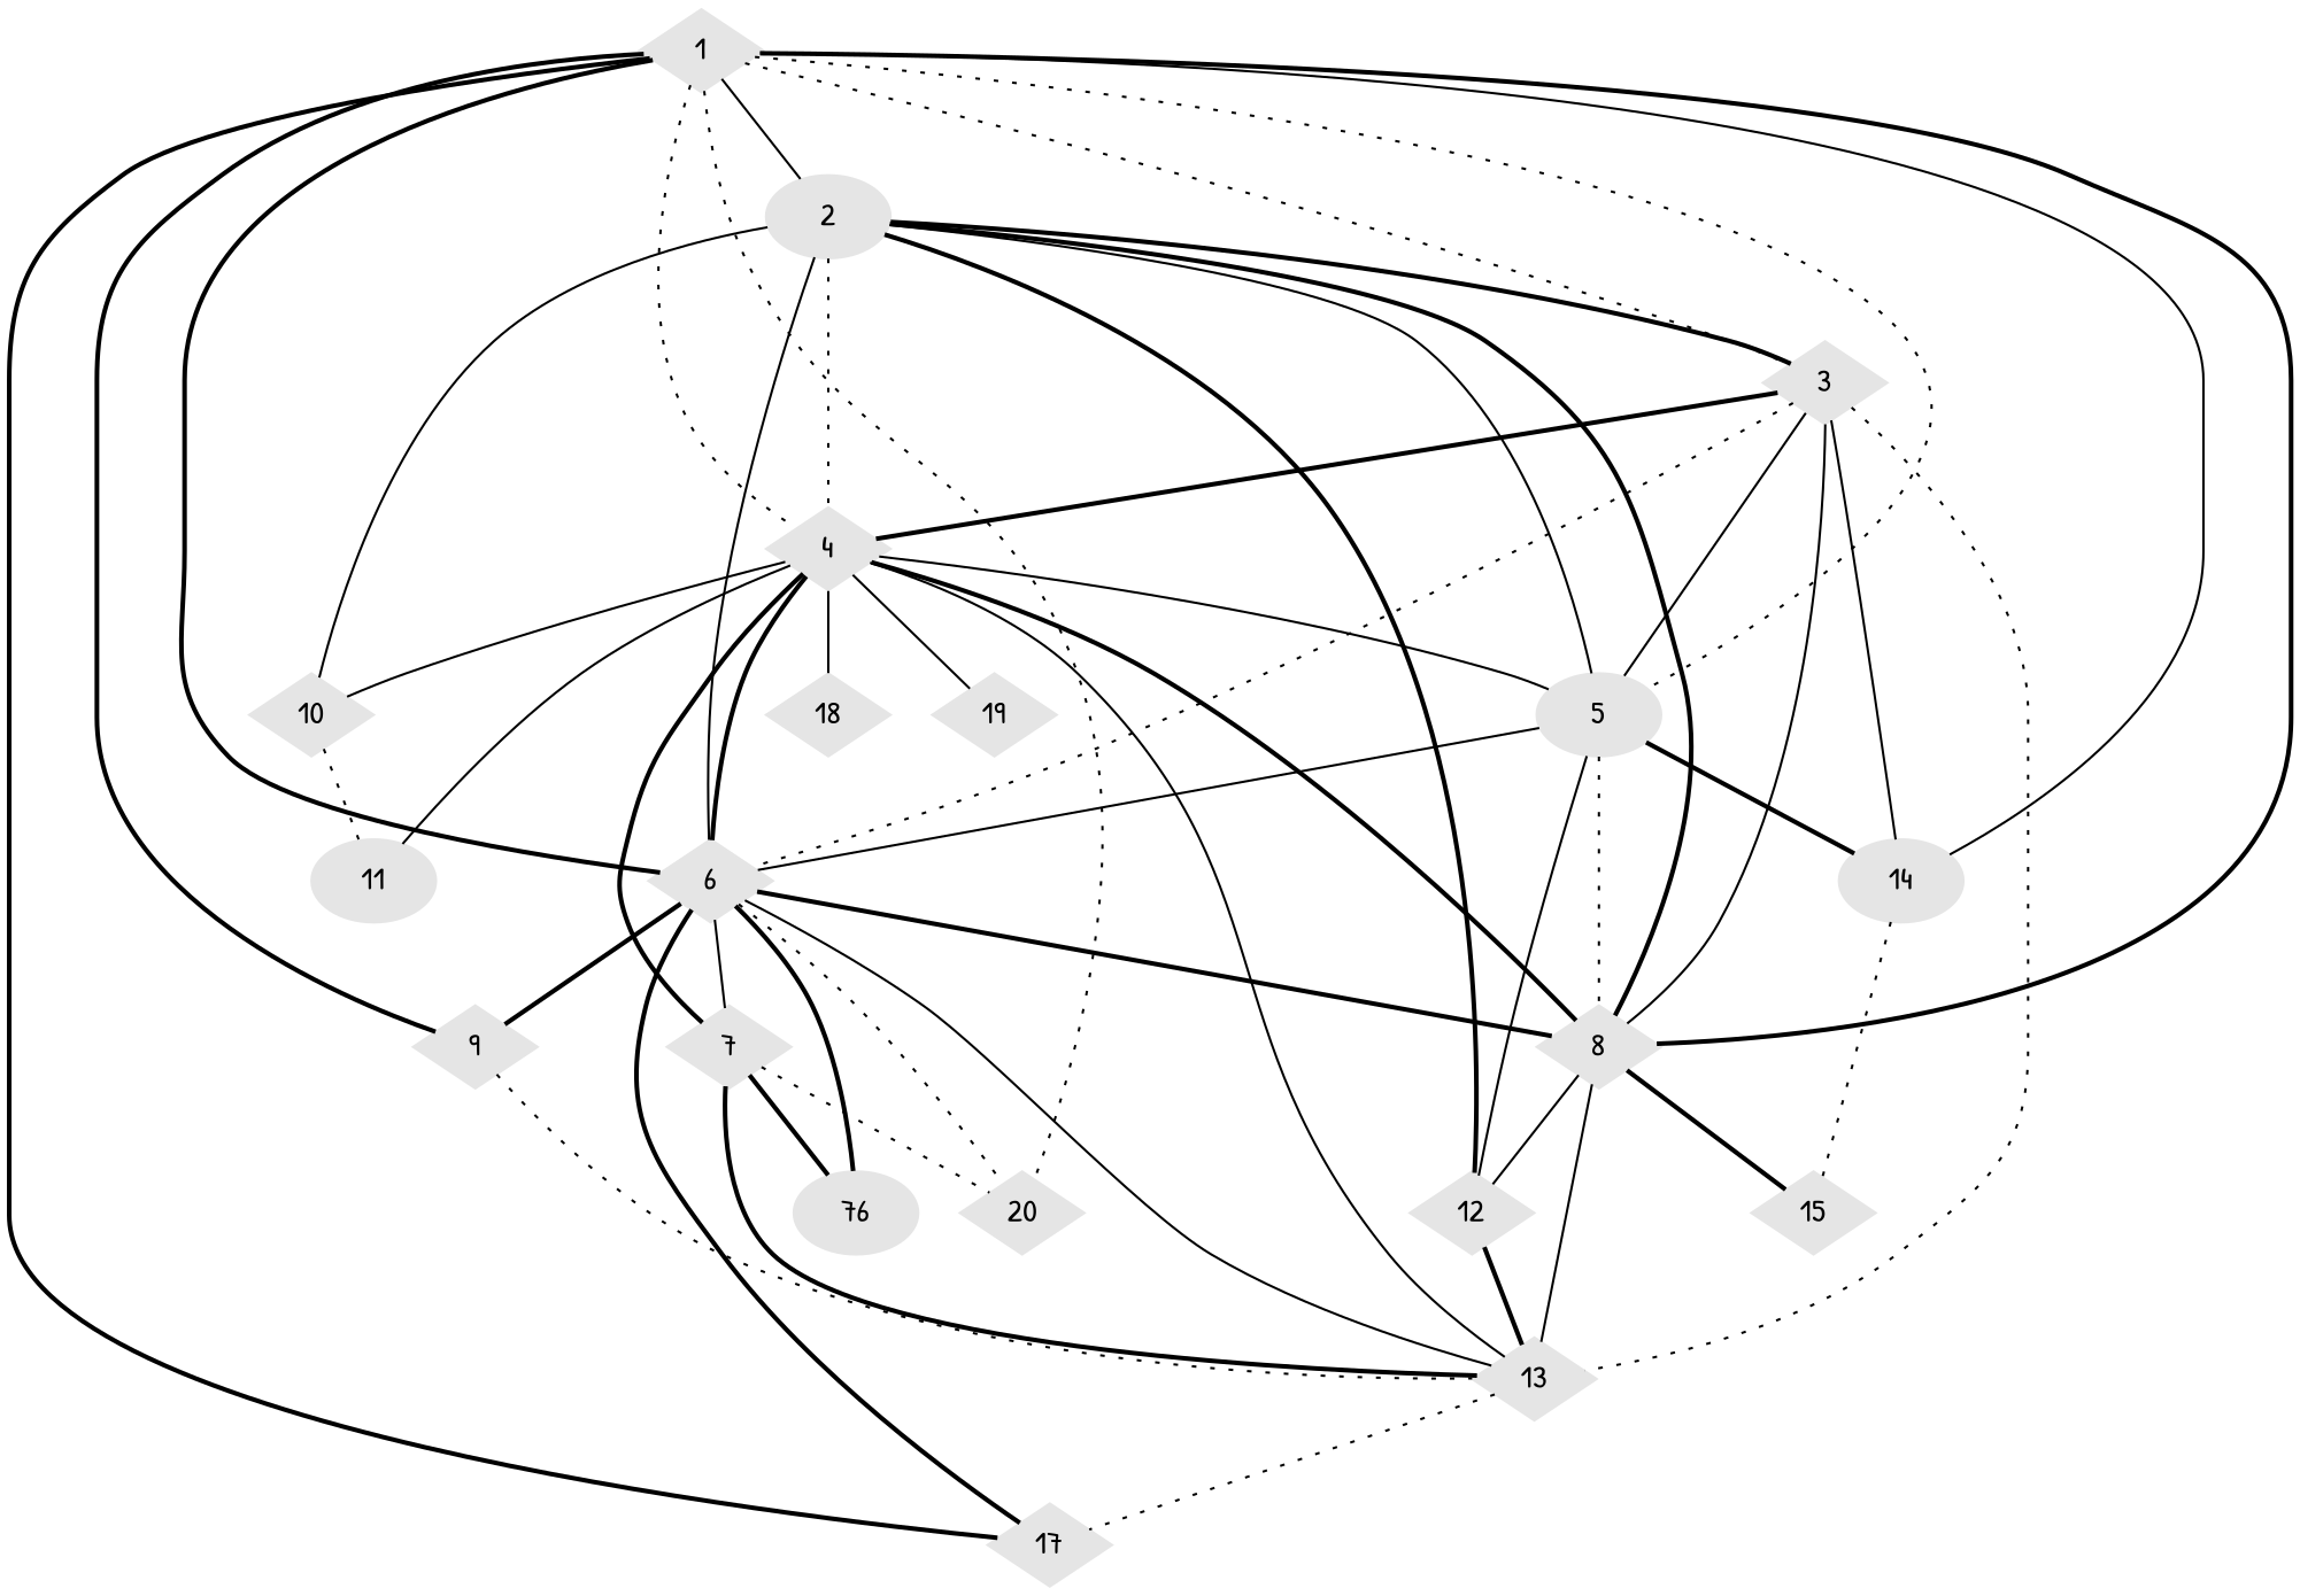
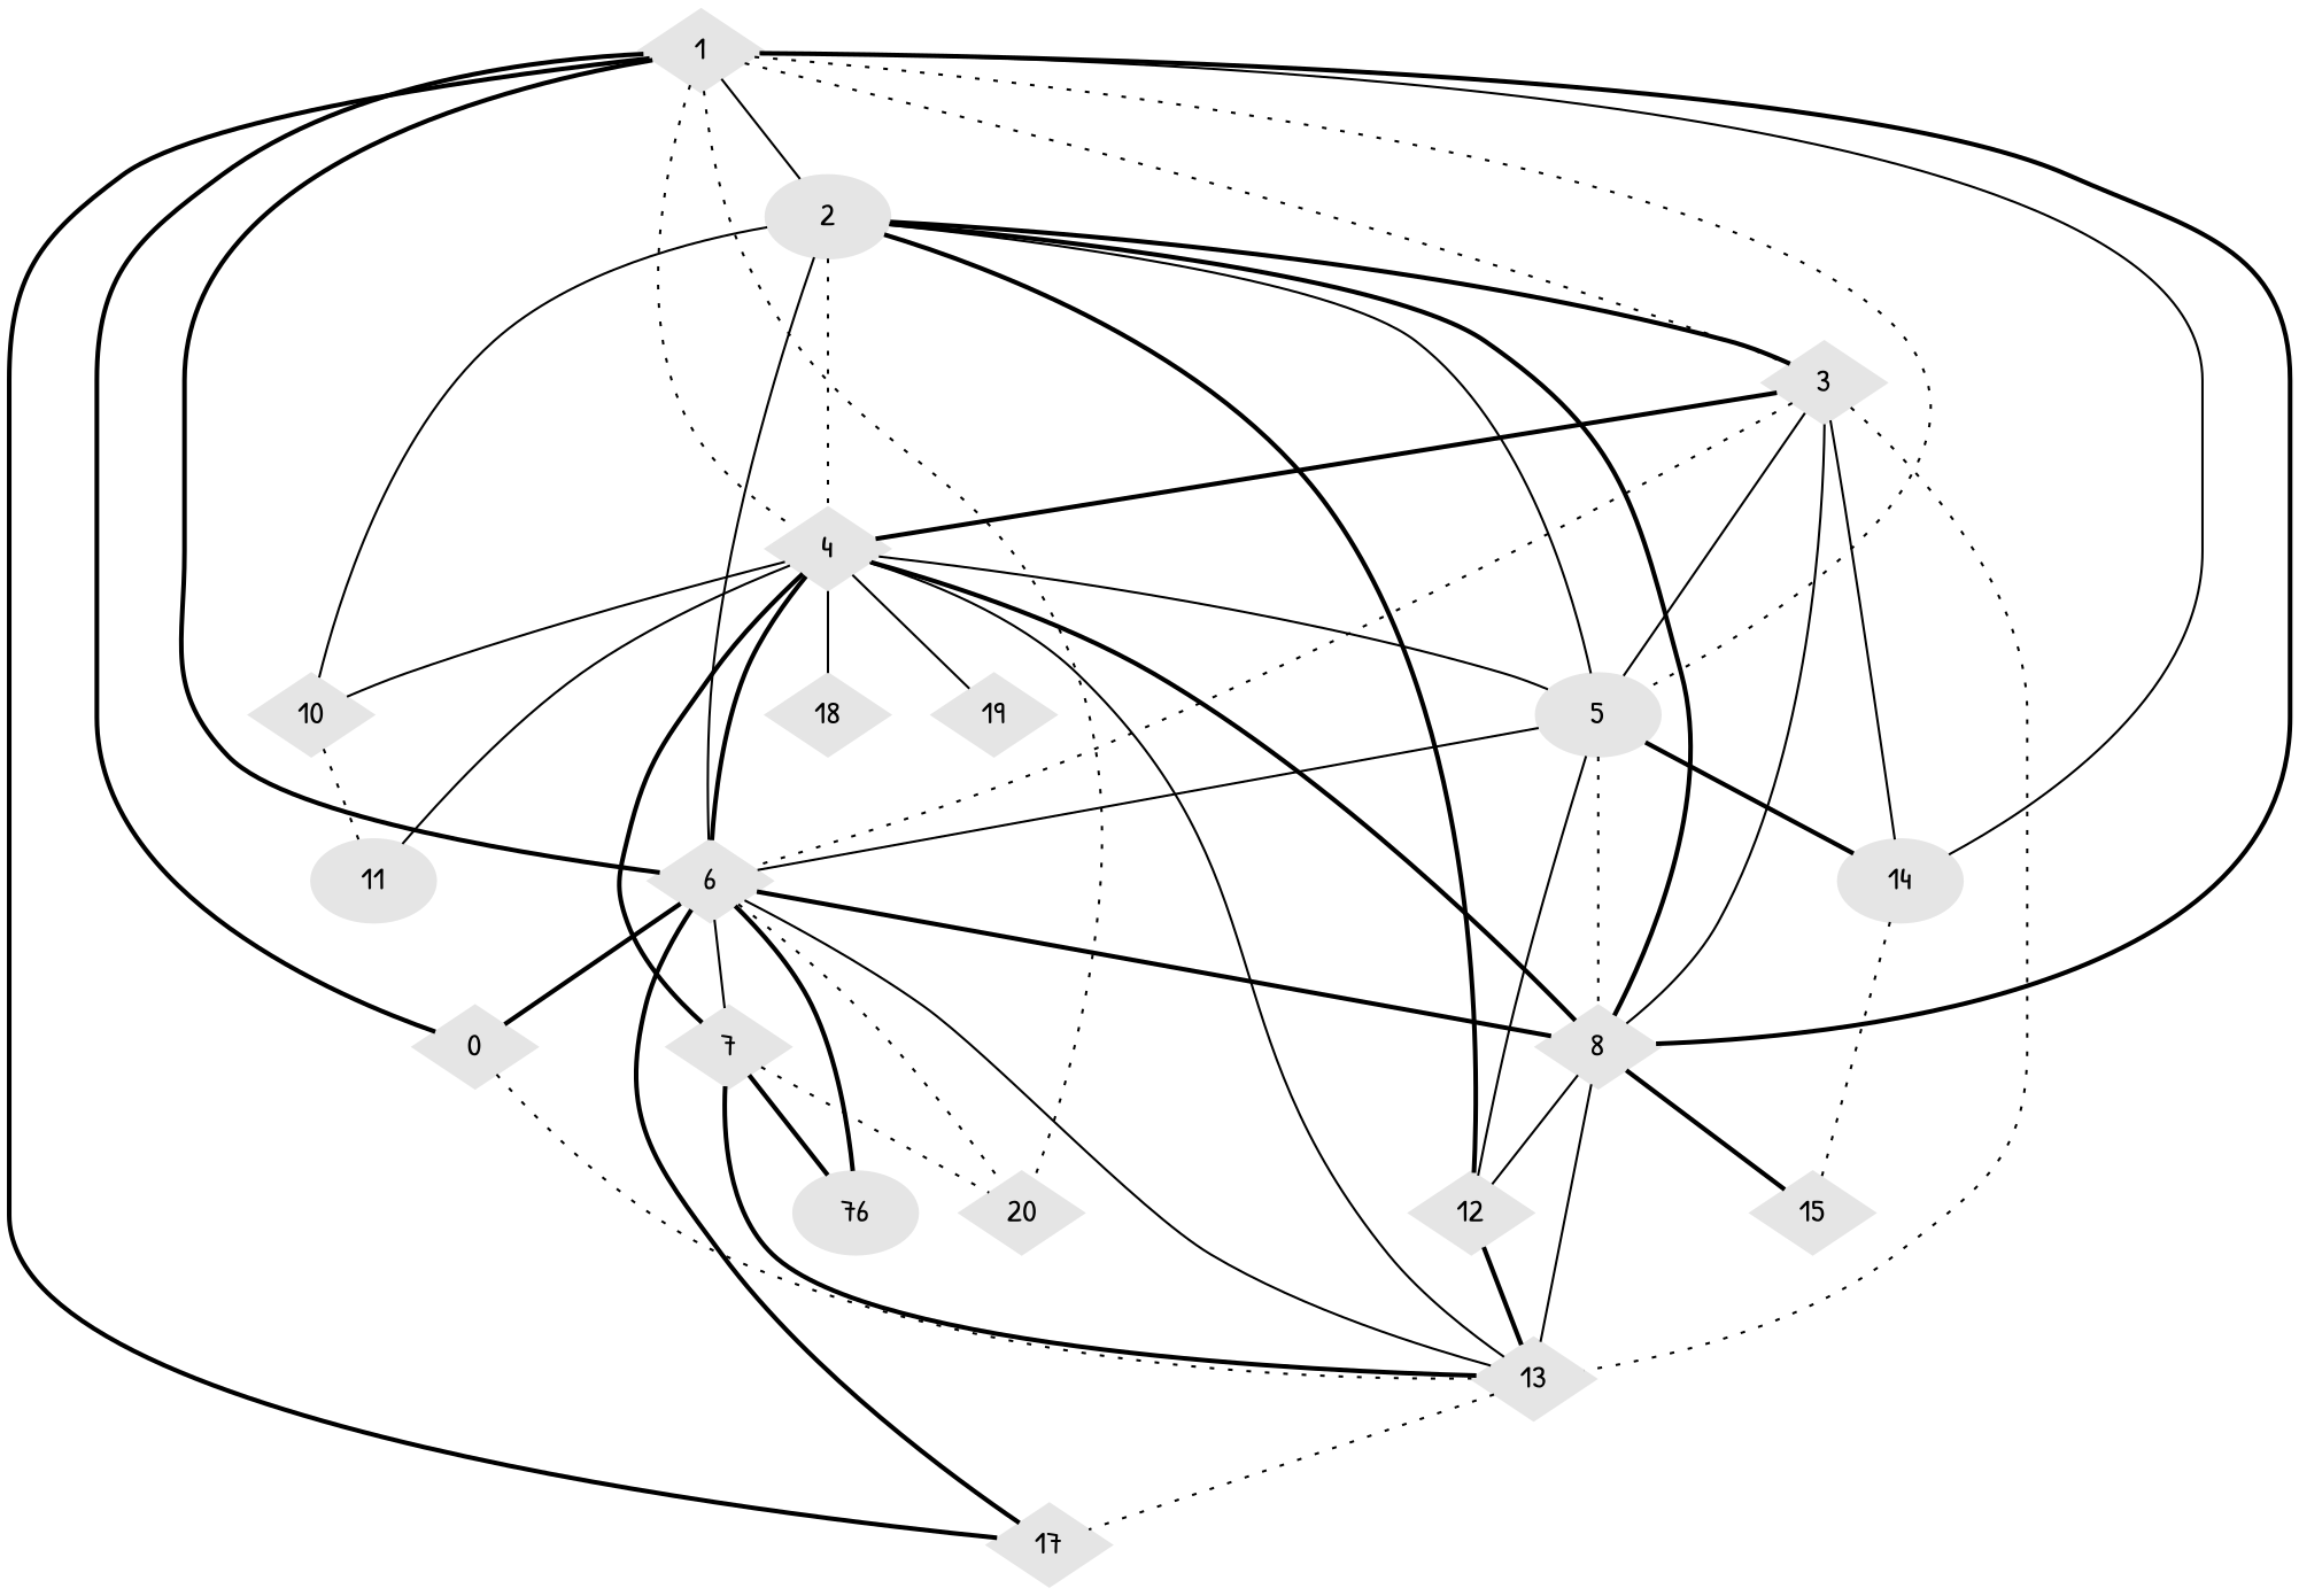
  graph {
    fontname="Patrick Hand"
    node [color=gray90 fontname="Patrick Hand" shape=diamond style=filled]
    edge [fontname="Patrick Hand" style=bold weight=1.0]
    2 [shape=ellipse]
    1
    3
    4
    5 [shape=ellipse]
    6
    8
-   9
+   9 [label=0]
    14 [shape=ellipse]
    17
    20
    10
    12
    13
    7
    11 [shape=ellipse]
    18
    19
    n19 [label=76 shape=ellipse]
    15
    2 -- 3 [weight=2.0]
    2 -- 4 [style=dotted weight=4.0]
    2 -- 5 [style=solid weight=3.0]
    2 -- 6 [style=solid weight=4.0]
    2 -- 8 [weight=2.0]
    2 -- 10 [style=solid weight=2.0]
    2 -- 12 [weight=2.0]
    1 -- 2 [style=solid weight=4.0]
    1 -- 3 [style=dotted weight=3.0]
    1 -- 4 [style=dotted weight=5.0]
    1 -- 5 [style=dotted weight=2.0]
    1 -- 6 [weight=4.0]
    1 -- 8 [weight=2.0]
    1 -- 9 [weight=2.0]
    1 -- 14 [style=solid]
    1 -- 17
    1 -- 20 [style=dotted]
    3 -- 4 [weight=2.0]
    3 -- 5 [style=solid]
    3 -- 6 [style=dotted weight=2.0]
    3 -- 8 [style=solid weight=2.0]
    3 -- 14 [style=solid]
    3 -- 13 [style=dotted weight=5.0]
    4 -- 5 [style=solid weight=2.0]
    4 -- 6 [weight=4.0]
    4 -- 8 [weight=2.0]
    4 -- 10 [style=solid]
    4 -- 13 [style=solid]
    4 -- 7
    4 -- 11 [style=solid]
    4 -- 18 [style=solid]
    4 -- 19 [style=solid weight=2.0]
    5 -- 6 [style=solid weight=2.0]
    5 -- 8 [style=dotted weight=11.0]
    5 -- 14 [weight=4.0]
    5 -- 12 [style=solid]
    6 -- 8
    6 -- 9 [weight=2.0]
    6 -- 17
    6 -- 20 [style=dotted]
    6 -- 13 [style=solid]
    6 -- 7 [style=solid weight=2.0]
    6 -- n19
    8 -- 12 [style=solid weight=2.0]
    8 -- 13 [style=solid weight=2.0]
    8 -- 15
    9 -- 13 [style=dotted]
    14 -- 15 [style=dotted]
    10 -- 11 [style=dotted]
    12 -- 13
    13 -- 17 [style=dotted weight=2.0]
    7 -- 20 [style=dotted]
    7 -- 13
    7 -- n19
  }
